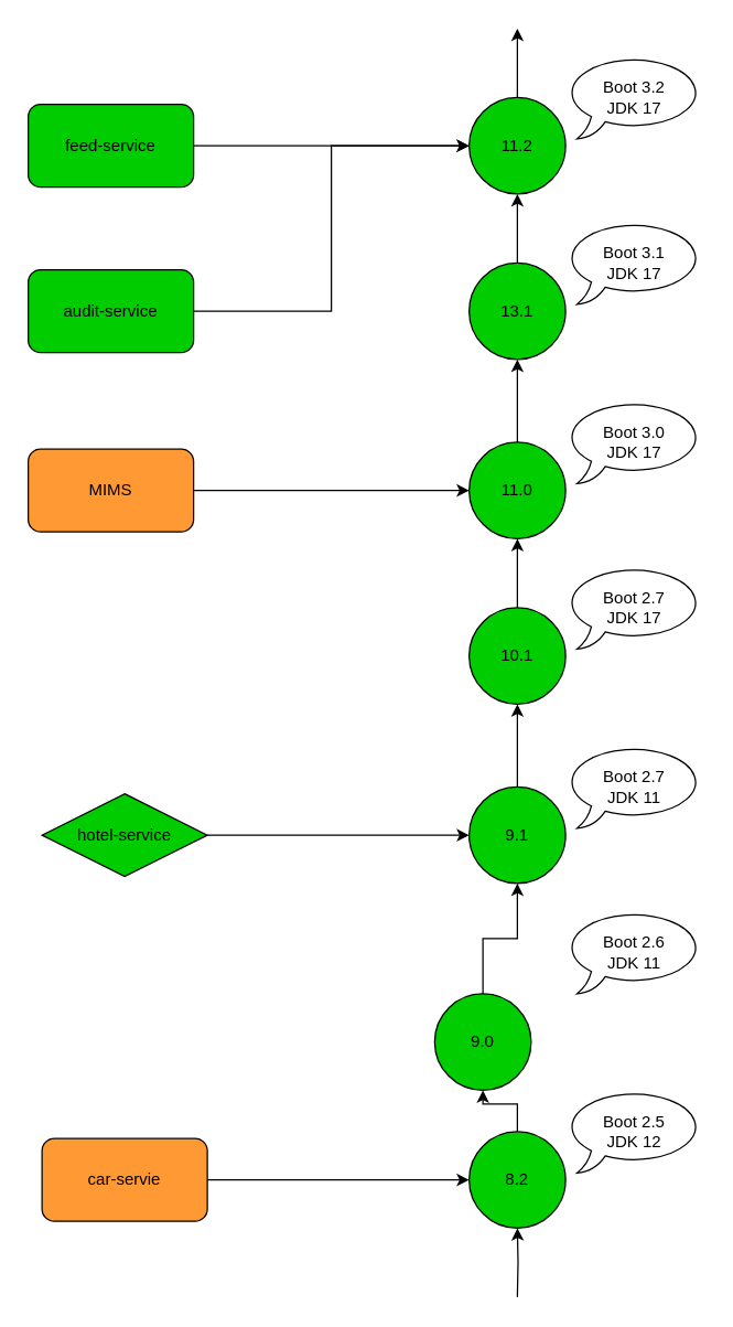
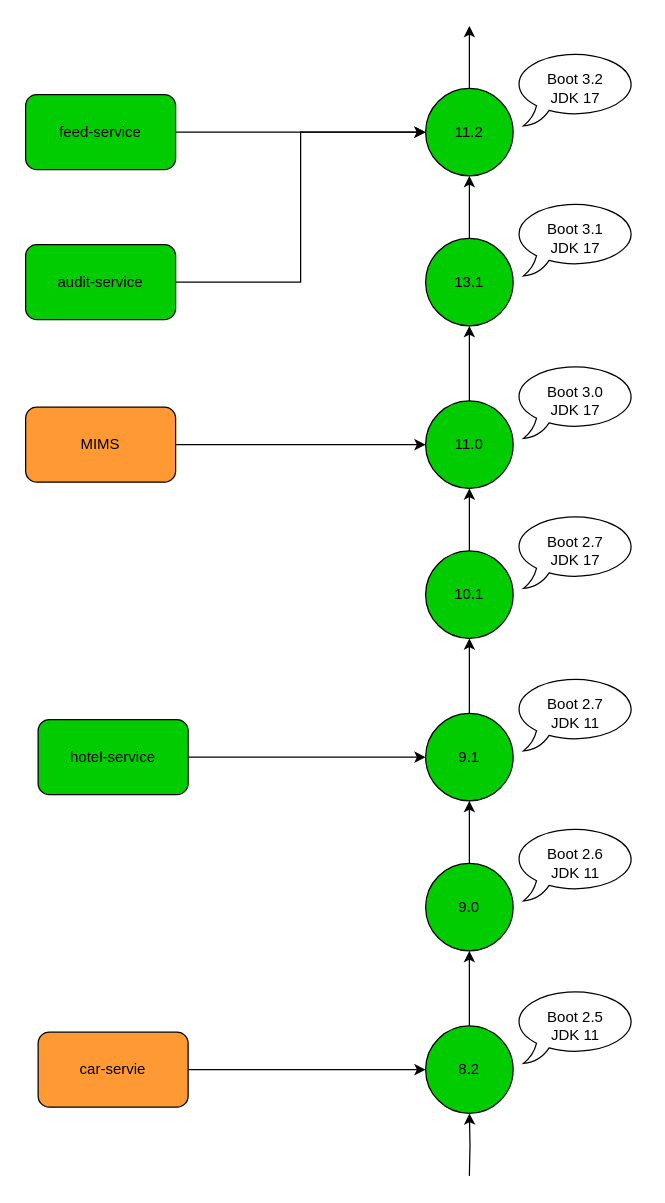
  <mxCell id="0" />
  <mxCell id="1" parent="0" />
  <mxCell id="2" style="edgeStyle=orthogonalEdgeStyle;rounded=0;orthogonalLoop=1;jettySize=auto;html=1;" edge="1" parent="1" source="3"><mxGeometry relative="1" as="geometry"><mxPoint x="375" y="20" as="targetPoint" /></mxGeometry></mxCell>
  <mxCell id="3" value="11.2" style="ellipse;whiteSpace=wrap;html=1;aspect=fixed;fillColor=#00CC00;" vertex="1" parent="1"><mxGeometry x="340" y="70" width="70" height="70" as="geometry" /></mxCell>
  <mxCell id="4" value="Boot 3.2&lt;br&gt;JDK 17" style="whiteSpace=wrap;html=1;shape=mxgraph.basic.oval_callout" vertex="1" parent="1"><mxGeometry x="410" y="40" width="100" height="60" as="geometry" /></mxCell>
  <mxCell id="5" style="edgeStyle=orthogonalEdgeStyle;rounded=0;orthogonalLoop=1;jettySize=auto;html=1;entryX=0.5;entryY=1;entryDx=0;entryDy=0;" edge="1" parent="1" source="6" target="3"><mxGeometry relative="1" as="geometry" /></mxCell>
  <mxCell id="6" value="13.1" style="ellipse;whiteSpace=wrap;html=1;aspect=fixed;fillColor=#00CC00;" vertex="1" parent="1"><mxGeometry x="340" y="190" width="70" height="70" as="geometry" /></mxCell>
  <mxCell id="7" value="Boot 3.1&lt;br&gt;JDK 17" style="whiteSpace=wrap;html=1;shape=mxgraph.basic.oval_callout" vertex="1" parent="1"><mxGeometry x="410" y="160" width="100" height="60" as="geometry" /></mxCell>
  <mxCell id="8" style="edgeStyle=orthogonalEdgeStyle;rounded=0;orthogonalLoop=1;jettySize=auto;html=1;entryX=0.5;entryY=1;entryDx=0;entryDy=0;" edge="1" parent="1" source="9" target="6"><mxGeometry relative="1" as="geometry" /></mxCell>
  <mxCell id="9" value="11.0" style="ellipse;whiteSpace=wrap;html=1;aspect=fixed;fillColor=#00CC00;" vertex="1" parent="1"><mxGeometry x="340" y="320" width="70" height="70" as="geometry" /></mxCell>
  <mxCell id="10" value="Boot 3.0&lt;br&gt;JDK 17" style="whiteSpace=wrap;html=1;shape=mxgraph.basic.oval_callout" vertex="1" parent="1"><mxGeometry x="410" y="290" width="100" height="60" as="geometry" /></mxCell>
  <mxCell id="11" style="edgeStyle=orthogonalEdgeStyle;rounded=0;orthogonalLoop=1;jettySize=auto;html=1;entryX=0.5;entryY=1;entryDx=0;entryDy=0;" edge="1" parent="1" source="12" target="9"><mxGeometry relative="1" as="geometry" /></mxCell>
  <mxCell id="12" value="10.1" style="ellipse;whiteSpace=wrap;html=1;aspect=fixed;fillColor=#00CC00;" vertex="1" parent="1"><mxGeometry x="340" y="440" width="70" height="70" as="geometry" /></mxCell>
  <mxCell id="13" value="Boot 2.7&lt;br&gt;JDK 17" style="whiteSpace=wrap;html=1;shape=mxgraph.basic.oval_callout" vertex="1" parent="1"><mxGeometry x="410" y="410" width="100" height="60" as="geometry" /></mxCell>
  <mxCell id="14" style="edgeStyle=orthogonalEdgeStyle;rounded=0;orthogonalLoop=1;jettySize=auto;html=1;entryX=0.5;entryY=1;entryDx=0;entryDy=0;" edge="1" parent="1" source="15" target="12"><mxGeometry relative="1" as="geometry" /></mxCell>
  <mxCell id="15" value="9.1" style="ellipse;whiteSpace=wrap;html=1;aspect=fixed;fillColor=#00CC00;" vertex="1" parent="1"><mxGeometry x="340" y="570" width="70" height="70" as="geometry" /></mxCell>
  <mxCell id="16" value="Boot 2.7&lt;br&gt;JDK 11" style="whiteSpace=wrap;html=1;shape=mxgraph.basic.oval_callout" vertex="1" parent="1"><mxGeometry x="410" y="540" width="100" height="60" as="geometry" /></mxCell>
  <mxCell id="17" style="edgeStyle=orthogonalEdgeStyle;rounded=0;orthogonalLoop=1;jettySize=auto;html=1;entryX=0.5;entryY=1;entryDx=0;entryDy=0;" edge="1" parent="1" source="18" target="15"><mxGeometry relative="1" as="geometry" /></mxCell>
- <mxCell id="18" value="9.0" style="ellipse;whiteSpace=wrap;html=1;aspect=fixed;fillColor=#00CC00;" vertex="1" parent="1"><mxGeometry x="315" y="720" width="70" height="70" as="geometry" /></mxCell>
+ <mxCell id="18" value="9.0" style="ellipse;whiteSpace=wrap;html=1;aspect=fixed;fillColor=#00CC00;" vertex="1" parent="1"><mxGeometry x="340" y="690" width="70" height="70" as="geometry" /></mxCell>
  <mxCell id="19" value="Boot 2.6&lt;br&gt;JDK 11" style="whiteSpace=wrap;html=1;shape=mxgraph.basic.oval_callout" vertex="1" parent="1"><mxGeometry x="410" y="660" width="100" height="60" as="geometry" /></mxCell>
  <mxCell id="20" style="edgeStyle=orthogonalEdgeStyle;rounded=0;orthogonalLoop=1;jettySize=auto;html=1;entryX=0.5;entryY=1;entryDx=0;entryDy=0;" edge="1" parent="1" source="21" target="18"><mxGeometry relative="1" as="geometry" /></mxCell>
  <mxCell id="21" value="8.2" style="ellipse;whiteSpace=wrap;html=1;aspect=fixed;fillColor=#00CC00;" vertex="1" parent="1"><mxGeometry x="340" y="820" width="70" height="70" as="geometry" /></mxCell>
- <mxCell id="22" value="Boot 2.5&lt;br&gt;JDK 12" style="whiteSpace=wrap;html=1;shape=mxgraph.basic.oval_callout" vertex="1" parent="1"><mxGeometry x="410" y="790" width="100" height="60" as="geometry" /></mxCell>
+ <mxCell id="22" value="Boot 2.5&lt;br&gt;JDK 11" style="whiteSpace=wrap;html=1;shape=mxgraph.basic.oval_callout" vertex="1" parent="1"><mxGeometry x="410" y="790" width="100" height="60" as="geometry" /></mxCell>
  <mxCell id="23" style="edgeStyle=orthogonalEdgeStyle;rounded=0;orthogonalLoop=1;jettySize=auto;html=1;entryX=0.5;entryY=1;entryDx=0;entryDy=0;" edge="1" parent="1" target="21"><mxGeometry relative="1" as="geometry"><mxPoint x="375" y="940" as="sourcePoint" /></mxGeometry></mxCell>
  <mxCell id="24" style="edgeStyle=orthogonalEdgeStyle;rounded=0;orthogonalLoop=1;jettySize=auto;html=1;entryX=0;entryY=0.5;entryDx=0;entryDy=0;" edge="1" parent="1" source="25" target="3"><mxGeometry relative="1" as="geometry" /></mxCell>
  <mxCell id="25" value="feed-service" style="rounded=1;whiteSpace=wrap;html=1;fillColor=#00CC00;" vertex="1" parent="1"><mxGeometry x="20" y="75" width="120" height="60" as="geometry" /></mxCell>
  <mxCell id="26" style="edgeStyle=orthogonalEdgeStyle;rounded=0;orthogonalLoop=1;jettySize=auto;html=1;entryX=0;entryY=0.5;entryDx=0;entryDy=0;" edge="1" parent="1" source="27" target="3"><mxGeometry relative="1" as="geometry" /></mxCell>
  <mxCell id="27" value="audit-service" style="rounded=1;whiteSpace=wrap;html=1;fillColor=#00CC00;" vertex="1" parent="1"><mxGeometry x="20" y="195" width="120" height="60" as="geometry" /></mxCell>
  <mxCell id="28" style="edgeStyle=orthogonalEdgeStyle;rounded=0;orthogonalLoop=1;jettySize=auto;html=1;entryX=0;entryY=0.5;entryDx=0;entryDy=0;" edge="1" parent="1" source="29" target="9"><mxGeometry relative="1" as="geometry" /></mxCell>
  <mxCell id="29" value="MIMS" style="rounded=1;whiteSpace=wrap;html=1;fillColor=#FF9933;" vertex="1" parent="1"><mxGeometry x="20" y="325" width="120" height="60" as="geometry" /></mxCell>
  <mxCell id="30" style="edgeStyle=orthogonalEdgeStyle;rounded=0;orthogonalLoop=1;jettySize=auto;html=1;entryX=0;entryY=0.5;entryDx=0;entryDy=0;" edge="1" parent="1" source="31" target="15"><mxGeometry relative="1" as="geometry" /></mxCell>
- <mxCell id="31" value="hotel-service" style="rhombus;whiteSpace=wrap;html=1;fillColor=#00CC00;" vertex="1" parent="1"><mxGeometry x="30" y="575" width="120" height="60" as="geometry" /></mxCell>
+ <mxCell id="31" value="hotel-service" style="rounded=1;whiteSpace=wrap;html=1;fillColor=#00CC00;" vertex="1" parent="1"><mxGeometry x="30" y="575" width="120" height="60" as="geometry" /></mxCell>
  <mxCell id="32" style="edgeStyle=orthogonalEdgeStyle;rounded=0;orthogonalLoop=1;jettySize=auto;html=1;entryX=0;entryY=0.5;entryDx=0;entryDy=0;" edge="1" parent="1" source="33" target="21"><mxGeometry relative="1" as="geometry"><mxPoint x="330" y="860" as="targetPoint" /></mxGeometry></mxCell>
  <mxCell id="33" value="car-servie" style="rounded=1;whiteSpace=wrap;html=1;fillColor=#FF9933;" vertex="1" parent="1"><mxGeometry x="30" y="825" width="120" height="60" as="geometry" /></mxCell>
